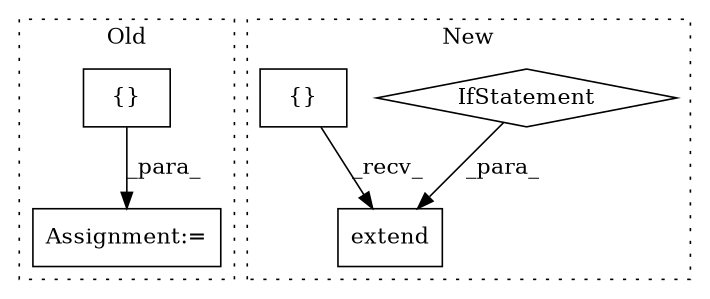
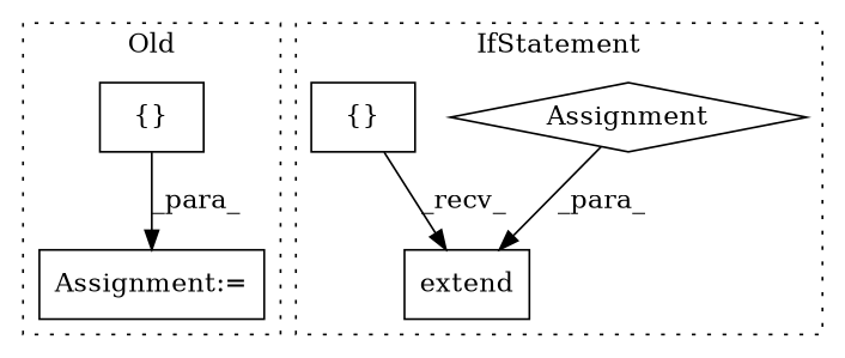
  digraph {
    node [a=4 l=2 shape=box]
    n1 [label="{}" s=4373]
    n2 [a=7 l=1 label="Assignment:=" s=4349]
    n3 [a=32 l="7,1" label=extend s="4587,4603"]
-   n4 [a=25 l="4,2" label=IfStatement s="4549,4562" shape=diamond]
+   n4 [a=25 l="4,2" label=Assignment s="4549,4562" shape=diamond]
    n5 [label="{}" s=4340]
    subgraph cluster_1 {
      label=Old
      style=dotted
      n1
      n2
    }
    subgraph cluster_2 {
-     label=New
+     label=IfStatement
      style=dotted
      n3
      n4
      n5
    }
    n1 -> n2 [label=_para_]
    n4 -> n3 [label=_para_]
    n5 -> n3 [label=_recv_]
  }
